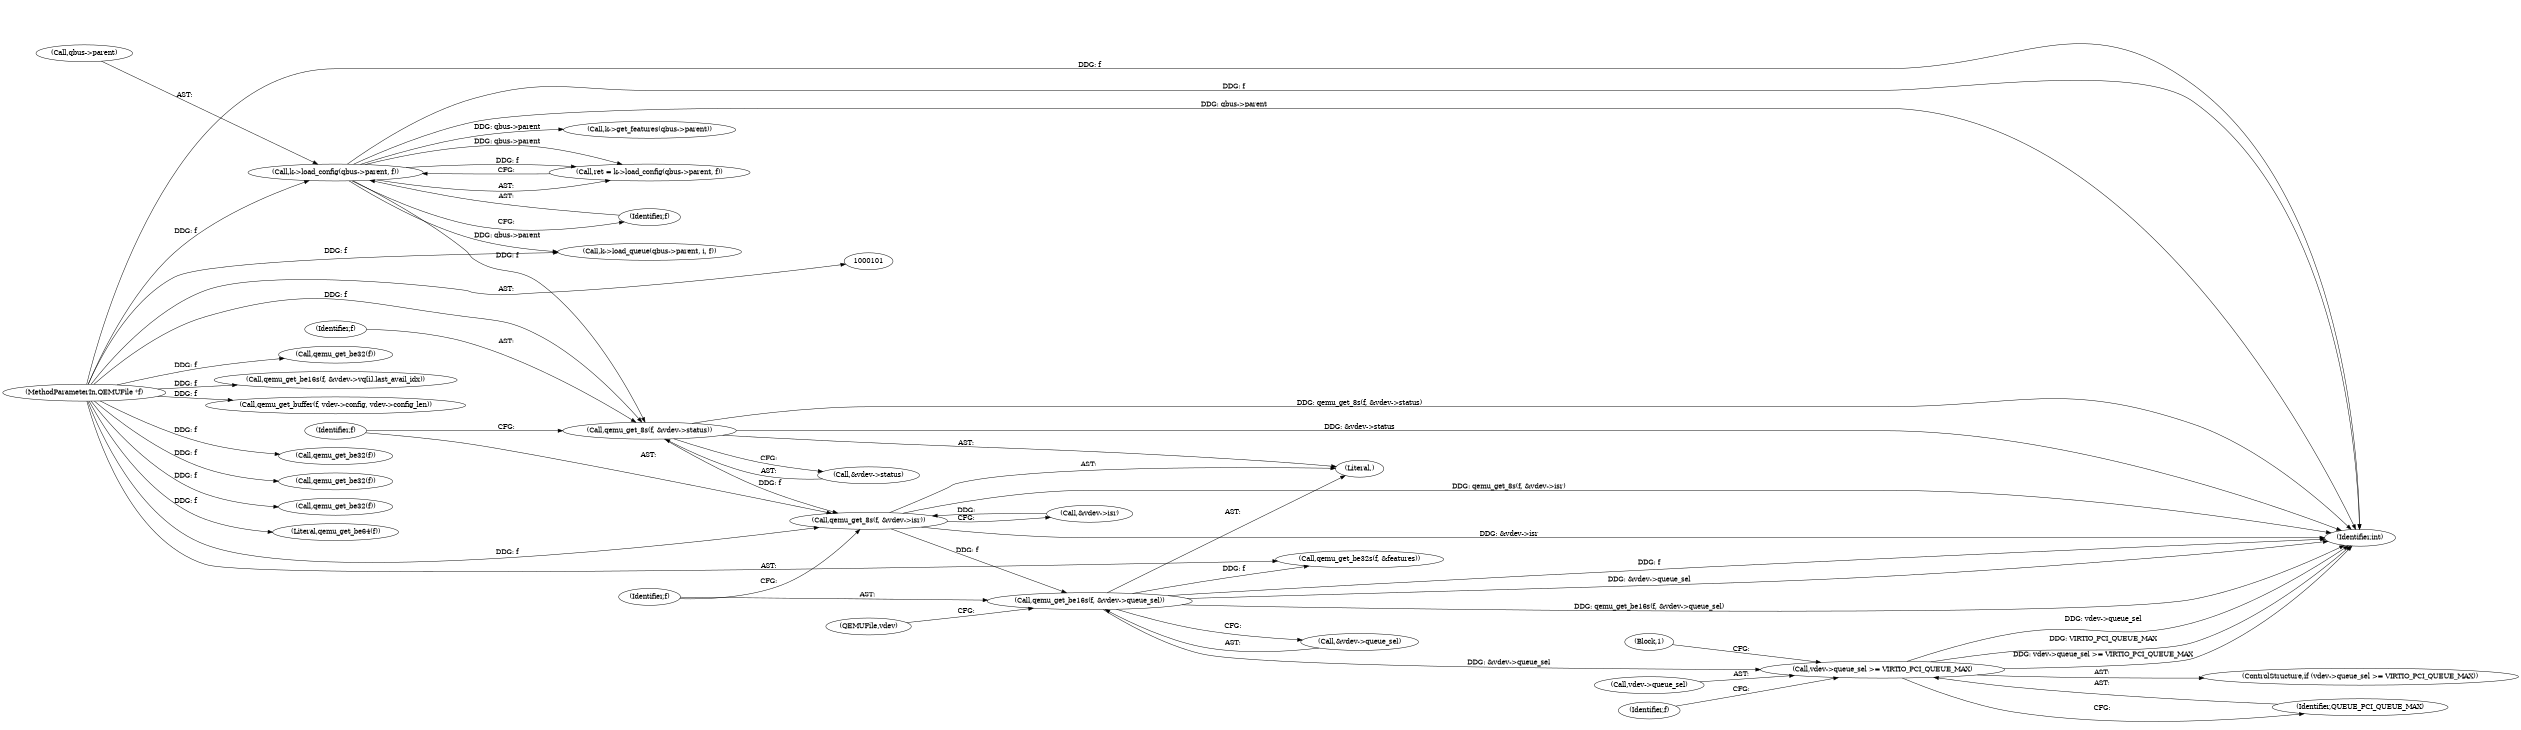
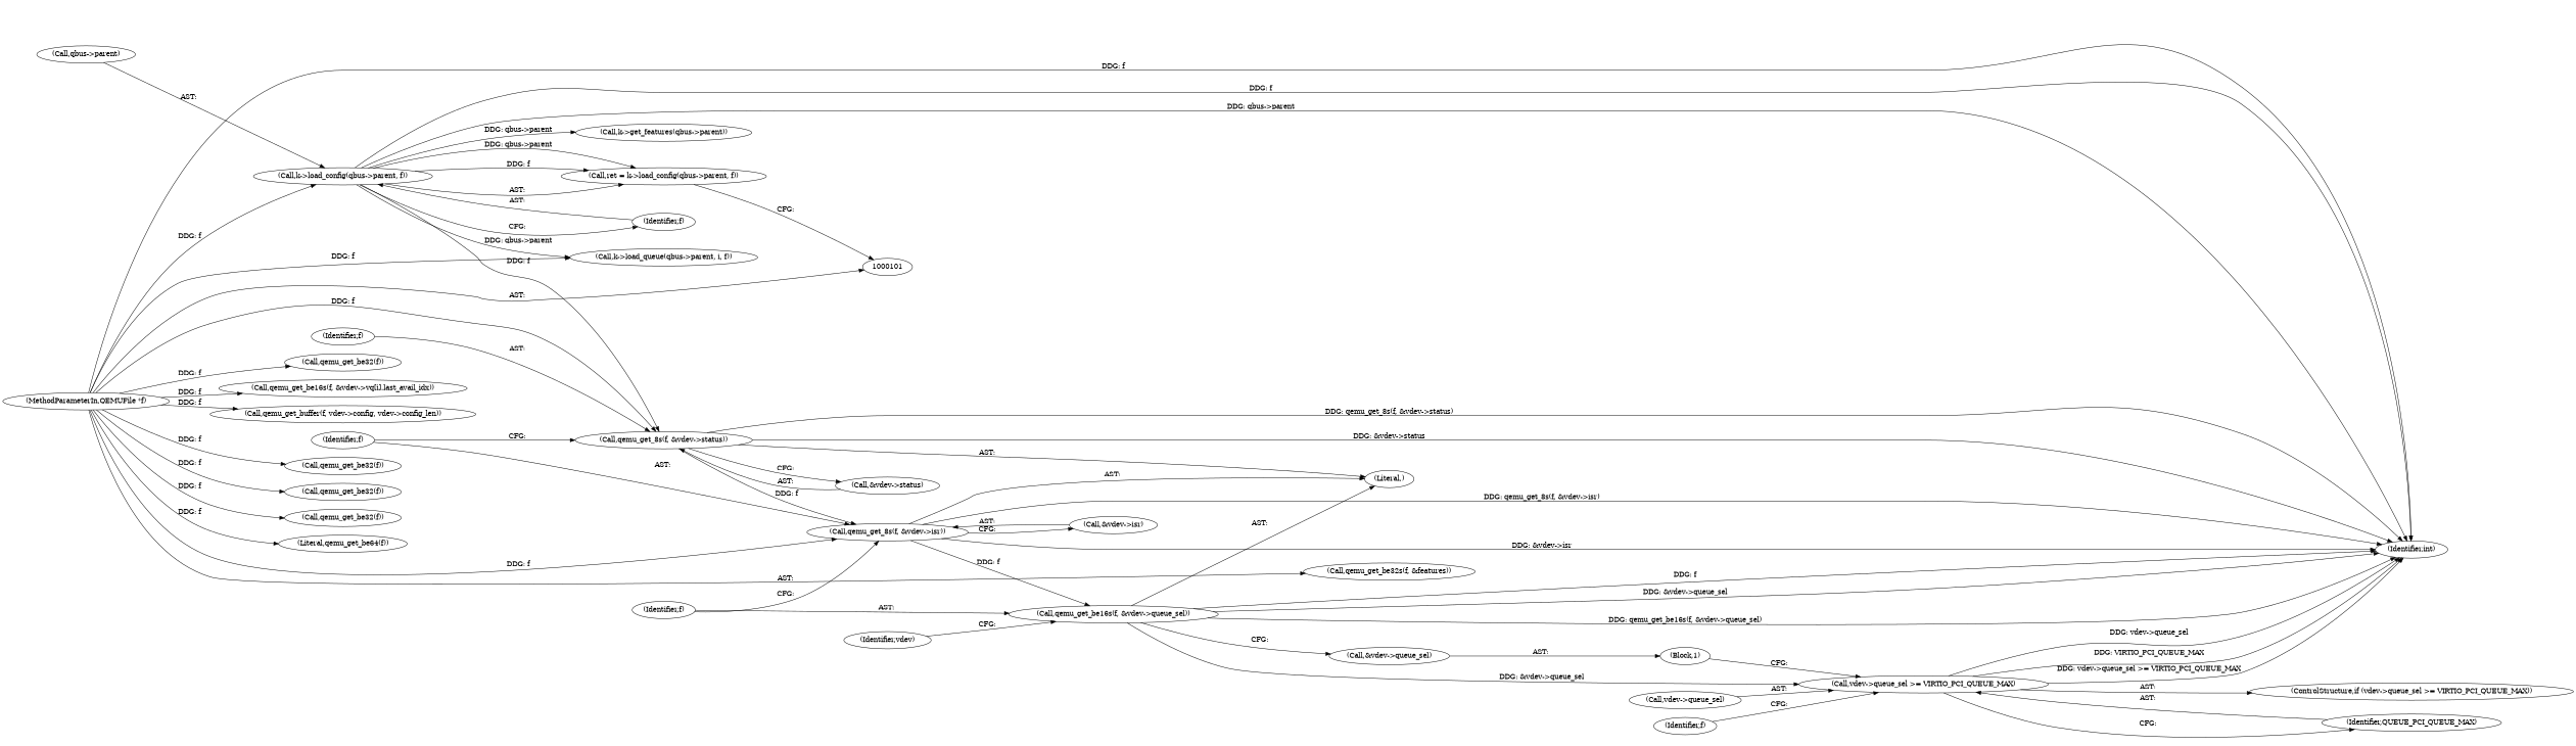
  digraph {
    rankdir=LR
    n1 [label="(Call,vdev->queue_sel >= VIRTIO_PCI_QUEUE_MAX)"]
    n2 [label="(Identifier,QUEUE_PCI_QUEUE_MAX)"]
    n3 [label="(ControlStructure,if (vdev->queue_sel >= VIRTIO_PCI_QUEUE_MAX))"]
    n4 [label="(Identifier,int)"]
    n5 [label="(Call,qemu_get_be16s(f, &vdev->queue_sel))"]
    n6 [label="(Literal,)"]
    n7 [label="(Call,&vdev->queue_sel)"]
    n8 [label="(Call,qemu_get_be32s(f, &features))"]
    n9 [label="(Call,qemu_get_8s(f, &vdev->isr))"]
    n10 [label="(Call,&vdev->isr)"]
    n11 [label="(Call,qemu_get_8s(f, &vdev->status))"]
    n12 [label="(Call,&vdev->status)"]
    n13 [label="(Call,k->load_config(qbus->parent, f))"]
    n14 [label="(Identifier,f)"]
    n15 [label="(Call,k->load_queue(qbus->parent, i, f))"]
    n16 [label="(Call,k->get_features(qbus->parent))"]
    n17 [label="(Call,ret = k->load_config(qbus->parent, f))"]
    n18 [label="(MethodParameterIn,QEMUFile *f)"]
    n19 [label="(Call,qemu_get_be32(f))"]
    n20 [label="(Call,qemu_get_be16s(f, &vdev->vq[i].last_avail_idx))"]
    n21 [label="(Call,qemu_get_buffer(f, vdev->config, vdev->config_len))"]
    n22 [label="(Call,qemu_get_be32(f))"]
    n23 [label="(Call,qemu_get_be32(f))"]
    n24 [label="(Call,qemu_get_be32(f))"]
    n25 [label="(Literal,qemu_get_be64(f))"]
    1000101
    n27 [label="(Call,qbus->parent)"]
    n28 [label="(Block,1)"]
    n29 [label="(Identifier,f)"]
    n30 [label="(Identifier,f)"]
    n31 [label="(Call,vdev->queue_sel)"]
-   n32 [label="(QEMUFile,vdev)"]
+   n32 [label="(Identifier,vdev)"]
    n33 [label="(Identifier,f)"]
    n34 [label="(Identifier,f)"]
    n1 -> n2 [label="CFG: "]
    n1 -> n3 [label="AST: "]
    n1 -> n4 [label="DDG: vdev->queue_sel >= VIRTIO_PCI_QUEUE_MAX"]
    n1 -> n4 [label="DDG: vdev->queue_sel"]
    n1 -> n4 [label="DDG: VIRTIO_PCI_QUEUE_MAX"]
    n2 -> n1 [label="AST: "]
    n5 -> n1 [label="DDG: &vdev->queue_sel"]
    n5 -> n4 [label="DDG: qemu_get_be16s(f, &vdev->queue_sel)"]
    n5 -> n4 [label="DDG: f"]
    n5 -> n4 [label="DDG: &vdev->queue_sel"]
    n5 -> n6 [label="AST: "]
    n5 -> n7 [label="CFG: "]
-   n5 -> n8 [label="DDG: f"]
-   n7 -> n5 [label="AST: "]
+   n7 -> n28 [label="AST: "]
    n9 -> n4 [label="DDG: qemu_get_8s(f, &vdev->isr)"]
    n9 -> n4 [label="DDG: &vdev->isr"]
    n9 -> n5 [label="DDG: f"]
    n9 -> n6 [label="AST: "]
    n9 -> n10 [label="CFG: "]
-   n10 -> n9 [label="DDG: "]
+   n10 -> n9 [label="AST: "]
    n11 -> n4 [label="DDG: qemu_get_8s(f, &vdev->status)"]
    n11 -> n4 [label="DDG: &vdev->status"]
    n11 -> n6 [label="AST: "]
    n11 -> n9 [label="DDG: f"]
    n11 -> n12 [label="CFG: "]
    n12 -> n11 [label="AST: "]
    n13 -> n4 [label="DDG: f"]
    n13 -> n4 [label="DDG: qbus->parent"]
    n13 -> n11 [label="DDG: f"]
    n13 -> n14 [label="CFG: "]
    n13 -> n15 [label="DDG: qbus->parent"]
    n13 -> n16 [label="DDG: qbus->parent"]
    n13 -> n17 [label="AST: "]
    n13 -> n17 [label="DDG: qbus->parent"]
    n13 -> n17 [label="DDG: f"]
    n14 -> n13 [label="AST: "]
-   n17 -> n13 [label="CFG: "]
+   n17 -> 1000101 [label="CFG: "]
    n18 -> n4 [label="DDG: f"]
    n18 -> n8 [label="AST: "]
    n18 -> n9 [label="DDG: f"]
    n18 -> n11 [label="DDG: f"]
    n18 -> n13 [label="DDG: f"]
    n18 -> n15 [label="DDG: f"]
    n18 -> n19 [label="DDG: f"]
    n18 -> n20 [label="DDG: f"]
    n18 -> n21 [label="DDG: f"]
    n18 -> n22 [label="DDG: f"]
    n18 -> n23 [label="DDG: f"]
    n18 -> n24 [label="DDG: f"]
    n18 -> n25 [label="DDG: f"]
    n18 -> 1000101 [label="AST: "]
    n27 -> n13 [label="AST: "]
    n28 -> n1 [label="CFG: "]
    n29 -> n11 [label="AST: "]
    n30 -> n5 [label="AST: "]
    n30 -> n9 [label="CFG: "]
    n31 -> n1 [label="AST: "]
    n32 -> n5 [label="CFG: "]
    n33 -> n9 [label="AST: "]
    n33 -> n11 [label="CFG: "]
    n34 -> n1 [label="CFG: "]
  }
